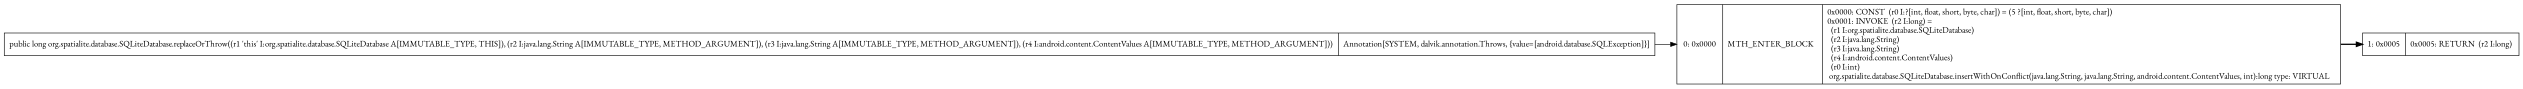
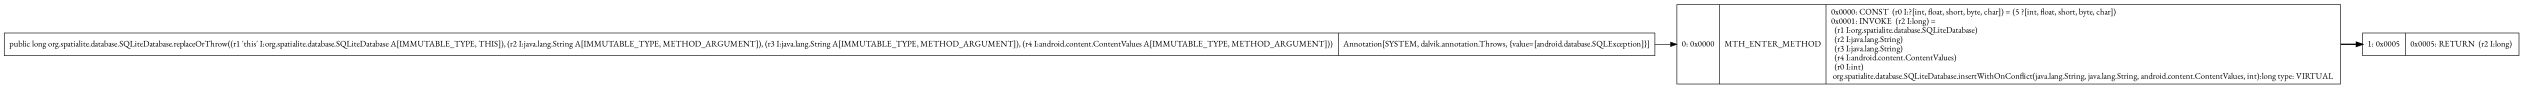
  digraph {
    rankdir=LR
    fontname="EB Garamond"
    node [shape=record style=filled fillcolor=white fontname="EB Garamond"]
    edge [fontname="EB Garamond"]
-   n1 [label="{0\:\ 0x0000|MTH_ENTER_BLOCK\l|0x0000: CONST  (r0 I:?[int, float, short, byte, char]) = (5 ?[int, float, short, byte, char]) \l0x0001: INVOKE  (r2 I:long) = \l  (r1 I:org.spatialite.database.SQLiteDatabase)\l  (r2 I:java.lang.String)\l  (r3 I:java.lang.String)\l  (r4 I:android.content.ContentValues)\l  (r0 I:int)\l org.spatialite.database.SQLiteDatabase.insertWithOnConflict(java.lang.String, java.lang.String, android.content.ContentValues, int):long type: VIRTUAL \l}"]
+   n1 [label="{0\:\ 0x0000|MTH_ENTER_METHOD\l|0x0000: CONST  (r0 I:?[int, float, short, byte, char]) = (5 ?[int, float, short, byte, char]) \l0x0001: INVOKE  (r2 I:long) = \l  (r1 I:org.spatialite.database.SQLiteDatabase)\l  (r2 I:java.lang.String)\l  (r3 I:java.lang.String)\l  (r4 I:android.content.ContentValues)\l  (r0 I:int)\l org.spatialite.database.SQLiteDatabase.insertWithOnConflict(java.lang.String, java.lang.String, android.content.ContentValues, int):long type: VIRTUAL \l}"]
    n2 [label="{1\:\ 0x0005|0x0005: RETURN  (r2 I:long) \l}"]
    n3 [label="{public long org.spatialite.database.SQLiteDatabase.replaceOrThrow((r1 'this' I:org.spatialite.database.SQLiteDatabase A[IMMUTABLE_TYPE, THIS]), (r2 I:java.lang.String A[IMMUTABLE_TYPE, METHOD_ARGUMENT]), (r3 I:java.lang.String A[IMMUTABLE_TYPE, METHOD_ARGUMENT]), (r4 I:android.content.ContentValues A[IMMUTABLE_TYPE, METHOD_ARGUMENT]))  | Annotation[SYSTEM, dalvik.annotation.Throws, \{value=[android.database.SQLException]\}]\l}"]
    n1 -> n2 [style=bold]
    n3 -> n1 [style=solid]
  }
